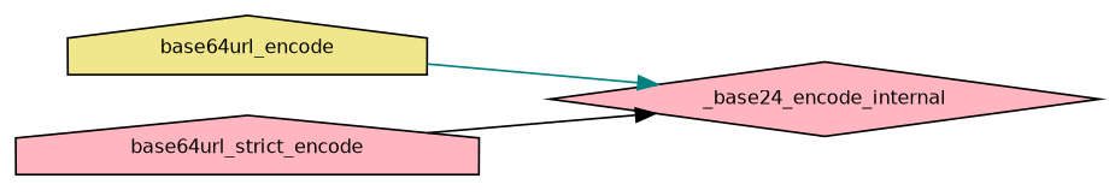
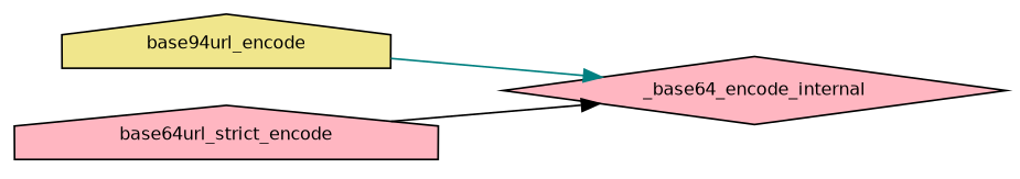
  digraph {
    rankdir=RL
    node [color=black fillcolor=lightpink fontname=Helvetica fontsize=10 shape=house style=filled]
    edge [dir=back fontname=Helvetica fontsize=10 labelfontname=Helvetica labelfontsize=10 style=solid]
-   n1 [fontcolor=black height=0.2 label=_base24_encode_internal shape=diamond width=0.4]
-   n2 [fillcolor=khaki height=0.2 label=base64url_encode width=0.4]
+   n1 [fontcolor=black height=0.2 label=_base64_encode_internal shape=diamond width=0.4]
+   n2 [fillcolor=khaki height=0.2 label=base94url_encode width=0.4]
    n3 [height=0.2 label=base64url_strict_encode width=0.4]
    n1 -> n2 [color=teal]
    n1 -> n3 [color=black]
  }
